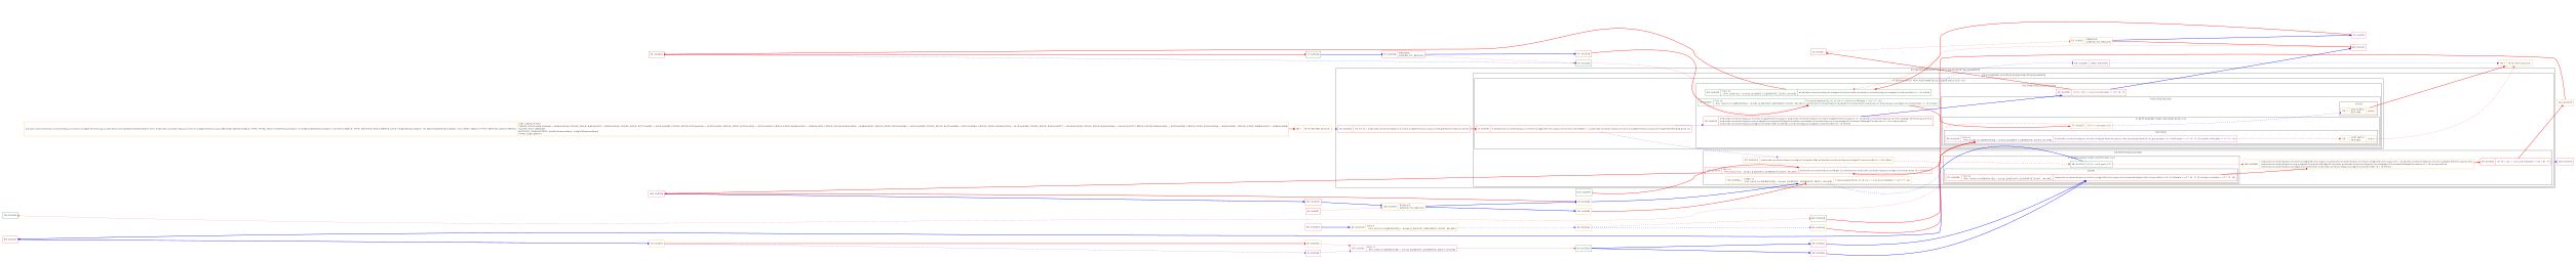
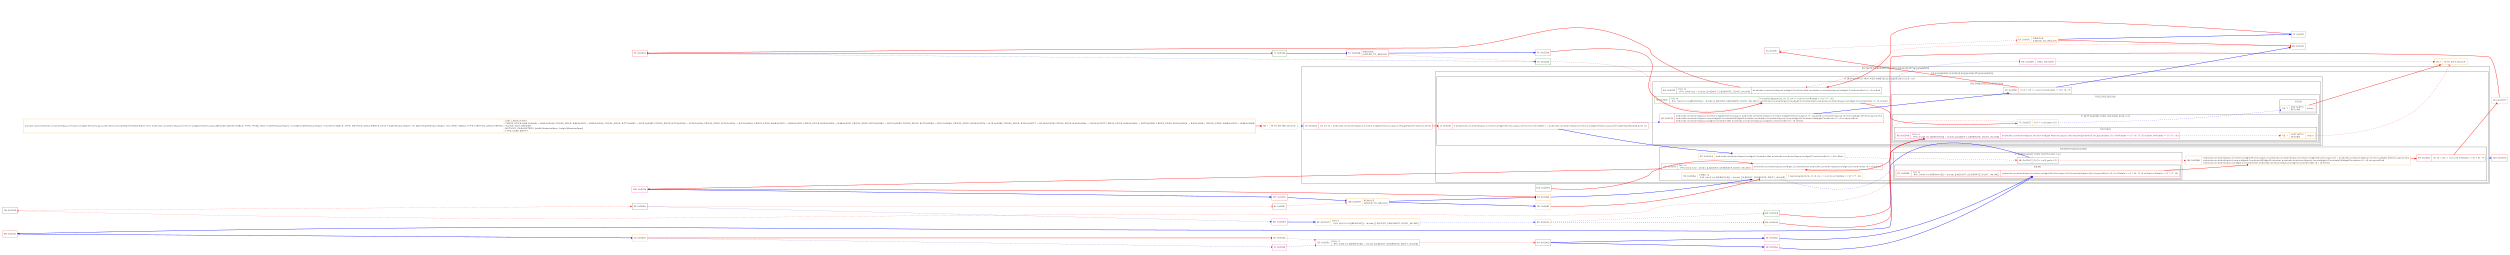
  digraph {
    fontname=Montserrat
    rankdir=LR
    node [color=darkorange fontname=Montserrat shape=record]
    edge [arrowhead=normal color=red fontname=Montserrat style=bold]
    n1 [color=deeppink label="{86\:\ 0x0049|PHI: r4 \l  PHI: (r4v16 int A[REMOVE]) =  binds: [] A[DONT_GENERATE, DONT_INLINE]\l|androidx.constraintlayout.motion.widget.MotionLayout.this.resolveSystem(r5.mLayoutStart, r0, r1.mRotate == 0 ? r6 : r7, r5.mStart.mRotate == 0 ? r7 : r6)\l}"]
    n2 [label="{115\:\ ?|SYNTHETIC\lRETURN\l|return\l}"]
    n3 [label="{77\:\ 0x0033|if (r1 != null) goto L15\l}"]
    n4 [label="{114\:\ ?|SYNTHETIC\lRETURN\l|return\l}"]
    n5 [color=red label="{62\:\ 0x0012|androidx.constraintlayout.motion.widget.MotionLayout androidx.constraintlayout.motion.widget.MotionLayout r1 = androidx.constraintlayout.motion.widget.MotionLayout.this\landroidx.constraintlayout.core.widgets.ConstraintWidgetContainer androidx.constraintlayout.core.widgets.ConstraintWidgetContainer r2 = r5.mLayoutEnd\landroidx.constraintlayout.widget.ConstraintSet androidx.constraintlayout.widget.ConstraintSet r3 = r5.mEnd\l}"]
    n6 [color=red label="{63\:\ 0x0018|int r3 = (r3 == null \|\| r3.mRotate == 0) ? r6 : r7\l}"]
    n7 [color=darkgreen label="{69\:\ 0x0022|PHI: r3 \l  PHI: (r3v8 int) =  binds: [] A[DONT_GENERATE, DONT_INLINE]\l|androidx.constraintlayout.widget.ConstraintSet androidx.constraintlayout.widget.ConstraintSet r4 = r5.mEnd\l}"]
    n8 [color=darkgreen label="{76\:\ 0x002e|PHI: r4 \l  PHI: (r4v12 int A[REMOVE]) =  binds: [] A[DONT_GENERATE, DONT_INLINE]\l|r1.resolveSystem(r2, r0, r3, (r4 == null \|\| r4.mRotate == 0) ? r7 : r6)\landroidx.constraintlayout.widget.ConstraintSet androidx.constraintlayout.widget.ConstraintSet r1 = r5.mStart\l}"]
    n9 [color=red label="{61\:\ 0x0010|if (androidx.constraintlayout.motion.widget.MotionLayout.this.mCurrentState == androidx.constraintlayout.motion.widget.MotionLayout.this.getStartState()) goto L3\l}"]
    n10 [color=red label="{97\:\ 0x0065|PHI: r4 \l  PHI: (r4v8 int A[REMOVE]) =  binds: [] A[DONT_GENERATE, DONT_INLINE]\l|androidx.constraintlayout.motion.widget.MotionLayout.this.resolveSystem(r5.mLayoutStart, r0, r1.mRotate == 0 ? r6 : r7, r5.mStart.mRotate == 0 ? r7 : r6)\l}"]
    n11 [color=darkgreen label="{88\:\ 0x004f|if (r1 != null) goto L31\l}"]
    n12 [label="{87\:\ 0x004d|androidx.constraintlayout.widget.ConstraintSet androidx.constraintlayout.widget.ConstraintSet r1 = r5.mStart\l}"]
    n13 [label="{98\:\ 0x0068|androidx.constraintlayout.motion.widget.MotionLayout androidx.constraintlayout.motion.widget.MotionLayout r1 = androidx.constraintlayout.motion.widget.MotionLayout.this\landroidx.constraintlayout.core.widgets.ConstraintWidgetContainer androidx.constraintlayout.core.widgets.ConstraintWidgetContainer r2 = r5.mLayoutEnd\landroidx.constraintlayout.widget.ConstraintSet androidx.constraintlayout.widget.ConstraintSet r3 = r5.mEnd\l}"]
    n14 [color=red label="{99\:\ 0x006e|int r3 = (r3 == null \|\| r3.mRotate == 0) ? r6 : r7\l}"]
    n15 [color=red label="{105\:\ 0x0078|PHI: r3 \l  PHI: (r3v2 int) =  binds: [] A[DONT_GENERATE, DONT_INLINE]\l|androidx.constraintlayout.widget.ConstraintSet androidx.constraintlayout.widget.ConstraintSet r4 = r5.mEnd\l}"]
    n16 [label="{112\:\ 0x0084|LINES: r4 \l  PHI: (r4v2 int A[REMOVE]) =  binds: [] A[DONT_GENERATE, DONT_INLINE]\l|r1.resolveSystem(r2, r0, r3, (r4 == null \|\| r4.mRotate == 0) ? r7 : r6)\l}"]
    n17 [color=red label="{60\:\ 0x0000|int int r0 = androidx.constraintlayout.motion.widget.MotionLayout.this.getOptimizationLevel()\l}"]
    n18 [label="{59\:\ ?|MTH_EXIT_BLOCK\l}"]
    n19 [color=darkgreen label="{78\:\ 0x0035}"]
    n20 [color=red label="{64\:\ 0x001a}"]
    n21 [color=red label="{68\:\ 0x0021}"]
    n22 [color=red label="{70\:\ 0x0024}"]
    n23 [color=red label="{89\:\ 0x0051}"]
    n24 [color=red label="{100\:\ 0x0070}"]
    n25 [label="{104\:\ 0x0077}"]
    n26 [color=deeppink label="{106\:\ 0x007a}"]
    n27 [color=deeppink label="{113\:\ 0x0087|ORIG_RETURN\l}"]
    n28 [label="{65\:\ 0x001c|REMOVE\lADDED_TO_REGION\l}"]
    n29 [color=darkgreen label="{71\:\ 0x0026}"]
    n30 [color=darkgreen label="{75\:\ 0x002d}"]
+   n31 [color=darkgreen label="{79\:\ 0x003b}"]
    n32 [label="{90\:\ 0x0057}"]
    n33 [color=red label="{107\:\ 0x007c}"]
    n34 [label="{111\:\ 0x0083}"]
    n35 [label="{58\:\ ?|MTH_ENTER_BLOCK\l}"]
    n36 [color=deeppink label="{67\:\ 0x001f}"]
    n37 [color=red label="{72\:\ 0x0028|REMOVE\lADDED_TO_REGION\l}"]
    n38 [color=red label="{74\:\ 0x002b}"]
    n39 [color=deeppink label="{80\:\ 0x003d}"]
    n40 [color=red label="{81\:\ 0x003f}"]
    n41 [label="{82\:\ 0x0040|PHI: r1 \l  PHI: (r1v12 int A[REMOVE]) =  binds: [] A[DONT_GENERATE, DONT_INLINE]\l}"]
    n42 [label="{108\:\ 0x007e|REMOVE\lADDED_TO_REGION\l}"]
    n43 [label="{83\:\ 0x0044}"]
    n44 [label="{84\:\ 0x0046}"]
    n45 [color=darkgreen label="{85\:\ 0x0048}"]
    n46 [color=deeppink label="{91\:\ 0x0059}"]
    n47 [label="{92\:\ 0x005b}"]
    n48 [color=deeppink label="{93\:\ 0x005c|PHI: r1 \l  PHI: (r1v6 int A[REMOVE]) =  binds: [] A[DONT_GENERATE, DONT_INLINE]\l}"]
    n49 [color=darkgreen label="{94\:\ 0x0060}"]
    n50 [color=red label="{95\:\ 0x0062}"]
    n51 [color=deeppink label="{96\:\ 0x0064}"]
    n52 [color=darkgreen label="{103\:\ 0x0075}"]
    n53 [label="{110\:\ 0x0081}"]
    n54 [label="{private void androidx.constraintlayout.motion.widget.MotionLayout.Model.computeStartEndSize((r5v0 'this' androidx.constraintlayout.motion.widget.MotionLayout$Model A[IMMUTABLE_TYPE, THIS]), (r6v0 'widthMeasureSpec' int A[D('widthMeasureSpec' int), IMMUTABLE_TYPE, METHOD_ARGUMENT]), (r7v0 'heightMeasureSpec' int A[D('heightMeasureSpec' int), IMMUTABLE_TYPE, METHOD_ARGUMENT]))  | USE_LINES_HINTS\lCROSS_EDGE: B:85:0x0048 \-\> B:86:0x0049, CROSS_EDGE: B:81:0x003f \-\> B:82:0x0040, CROSS_EDGE: B:77:0x0033 \-\> B:113:0x0087, CROSS_EDGE: B:75:0x002d \-\> B:76:0x002e, CROSS_EDGE: B:70:0x0024 \-\> B:75:0x002d, CROSS_EDGE: B:68:0x0021 \-\> B:69:0x0022, CROSS_EDGE: B:63:0x0018 \-\> B:68:0x0021, CROSS_EDGE: B:112:0x0084 \-\> B:113:0x0087, CROSS_EDGE: B:111:0x0083 \-\> B:112:0x0084, CROSS_EDGE: B:106:0x007a \-\> B:111:0x0083, CROSS_EDGE: B:104:0x0077 \-\> B:105:0x0078, CROSS_EDGE: B:99:0x006e \-\> B:104:0x0077, CROSS_EDGE: B:96:0x0064 \-\> B:97:0x0065, CROSS_EDGE: B:92:0x005b \-\> B:93:0x005c, CROSS_EDGE: B:88:0x004f \-\> B:98:0x0068\lINLINE_NOT_NEEDED\lMETHOD_PARAMETERS: [widthMeasureSpec, heightMeasureSpec]\lTYPE_VARS: EMPTY\l}"]
    subgraph cluster_1 {
      label="R(2:1|(2:(5:3|4|8|13|(2:(2:21|22)|(1:26)))|(6:29|(1:37)|40|41|45|50)))"
      n17
      subgraph cluster_2 {
        label="R(2:(5:3|4|8|13|(2:(2:21|22)|(1:26)))|(6:29|(1:37)|40|41|45|50))"
        subgraph cluster_3 {
          label="IF [B:61:0x0010] THEN: R(5:3|4|8|13|(2:(2:21|22)|(1:26))) ELSE: null"
          n9
          subgraph cluster_4 {
            label="R(5:3|4|8|13|(2:(2:21|22)|(1:26)))"
            n5
            n6
            n7
            n8
            subgraph cluster_5 {
              label="R(2:(2:21|22)|(1:26))"
              subgraph cluster_6 {
                label="IF [B:77:0x0033] THEN: R(2:21|22) ELSE: null"
                n3
                subgraph cluster_7 {
                  label="R(2:21|22)"
                  n1
                  n2
                }
              }
              subgraph cluster_8 {
                label="R(1:26)"
                n4
              }
            }
          }
        }
        subgraph cluster_9 {
          label="R(6:29|(1:37)|40|41|45|50)"
          n12
          n13
          n14
          n15
          n16
          subgraph cluster_10 {
            label="IF [B:88:0x004f] THEN: R(1:37) ELSE: null"
            n11
            subgraph cluster_11 {
              label="R(1:37)"
              n10
            }
          }
        }
      }
    }
    n1 -> n2 [style=dashed]
    n2 -> n18 [arrowhead=tee style=dashed]
    n3 -> n4 [arrowhead=tee color=blue style=dashed]
    n3 -> n19 [arrowhead=tee style=dashed]
    n4 -> n18
    n5 -> n6 [color=blue]
    n6 -> n20
    n6 -> n21 [color=blue]
    n7 -> n22 [arrowhead=tee]
    n8 -> n3
    n9 -> n5 [color=blue style=dashed]
-   n9 -> n12 [arrowhead=tee color=blue style=dashed]
+   n9 -> n12 [arrowhead=tee color=blue]
    n10 -> n13 [arrowhead=tee]
    n11 -> n13 [style=dashed]
    n11 -> n23 [color=blue]
    n12 -> n11 [style=dashed]
    n13 -> n14
    n14 -> n24 [color=blue style=dashed]
    n14 -> n25 [arrowhead=tee]
    n15 -> n26
    n16 -> n27 [arrowhead=tee color=blue style=dashed]
    n17 -> n9 [arrowhead=tee]
+   n19 -> n31 [style=dashed]
    n20 -> n28 [arrowhead=tee style=dashed]
    n21 -> n7 [arrowhead=tee style=dashed]
    n22 -> n29 [arrowhead=tee]
    n22 -> n30 [arrowhead=tee color=blue style=dashed]
    n23 -> n32 [arrowhead=tee color=blue]
    n25 -> n15
    n26 -> n33 [color=blue]
    n26 -> n34 [arrowhead=tee]
    n27 -> n18 [color=blue style=dashed]
    n28 -> n21 [arrowhead=tee]
    n28 -> n36 [color=blue]
    n29 -> n37 [arrowhead=tee color=blue]
    n30 -> n8 [arrowhead=tee style=dashed]
+   n31 -> n39 [color=blue style=dashed]
+   n31 -> n40 [arrowhead=tee style=dashed]
    n32 -> n46 [arrowhead=tee color=blue style=dashed]
    n32 -> n47 [arrowhead=tee]
    n33 -> n42 [arrowhead=tee color=blue]
    n34 -> n16 [color=blue]
    n35 -> n17 [color=blue style=dashed]
    n36 -> n7
    n37 -> n30 [style=dashed]
    n37 -> n38 [color=blue]
    n38 -> n8
    n39 -> n41 [color=blue]
    n40 -> n42 [arrowhead=tee style=dashed]
    n41 -> n43 [color=blue style=dashed]
    n42 -> n34 [arrowhead=tee color=blue]
    n42 -> n53 [color=blue]
    n43 -> n44 [arrowhead=tee color=blue style=dashed]
    n43 -> n45 [arrowhead=tee style=dashed]
    n44 -> n1 [arrowhead=tee]
    n45 -> n1 [arrowhead=tee]
    n46 -> n48 [arrowhead=tee color=blue style=dashed]
    n47 -> n48 [style=dashed]
    n48 -> n49 [style=dashed]
    n49 -> n50 [color=blue]
    n49 -> n51 [color=blue]
    n50 -> n10 [arrowhead=tee color=blue]
    n51 -> n10 [arrowhead=tee color=blue]
    n52 -> n15
    n53 -> n16 [arrowhead=tee]
    n54 -> n35
  }
